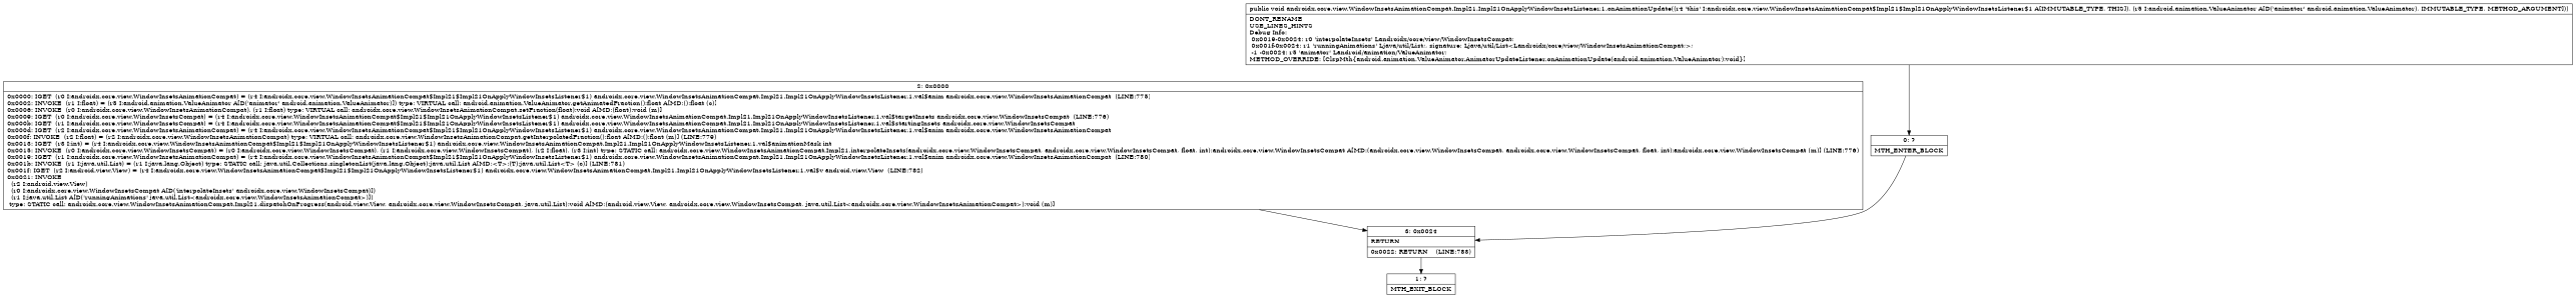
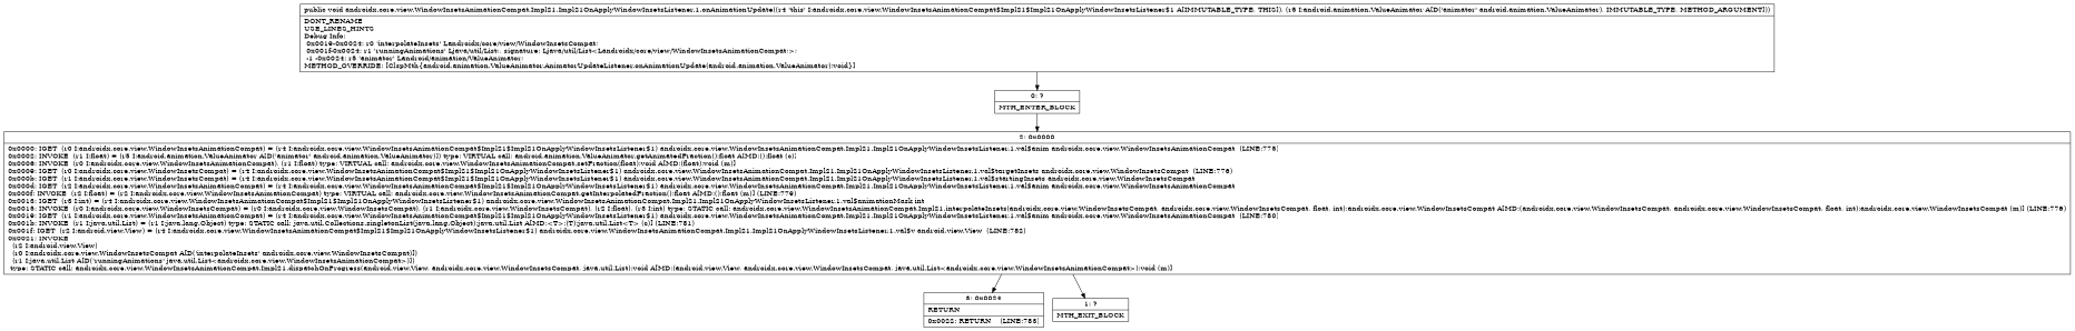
  digraph {
    node [shape=record]
    n1 [label="{0\:\ ?|MTH_ENTER_BLOCK\l}"]
    n2 [label="{2\:\ 0x0000|0x0000: IGET  (r0 I:androidx.core.view.WindowInsetsAnimationCompat) = (r4 I:androidx.core.view.WindowInsetsAnimationCompat$Impl21$Impl21OnApplyWindowInsetsListener$1) androidx.core.view.WindowInsetsAnimationCompat.Impl21.Impl21OnApplyWindowInsetsListener.1.val$anim androidx.core.view.WindowInsetsAnimationCompat  (LINE:775)\l0x0002: INVOKE  (r1 I:float) = (r5 I:android.animation.ValueAnimator A[D('animator' android.animation.ValueAnimator)]) type: VIRTUAL call: android.animation.ValueAnimator.getAnimatedFraction():float A[MD:():float (c)]\l0x0006: INVOKE  (r0 I:androidx.core.view.WindowInsetsAnimationCompat), (r1 I:float) type: VIRTUAL call: androidx.core.view.WindowInsetsAnimationCompat.setFraction(float):void A[MD:(float):void (m)]\l0x0009: IGET  (r0 I:androidx.core.view.WindowInsetsCompat) = (r4 I:androidx.core.view.WindowInsetsAnimationCompat$Impl21$Impl21OnApplyWindowInsetsListener$1) androidx.core.view.WindowInsetsAnimationCompat.Impl21.Impl21OnApplyWindowInsetsListener.1.val$targetInsets androidx.core.view.WindowInsetsCompat  (LINE:776)\l0x000b: IGET  (r1 I:androidx.core.view.WindowInsetsCompat) = (r4 I:androidx.core.view.WindowInsetsAnimationCompat$Impl21$Impl21OnApplyWindowInsetsListener$1) androidx.core.view.WindowInsetsAnimationCompat.Impl21.Impl21OnApplyWindowInsetsListener.1.val$startingInsets androidx.core.view.WindowInsetsCompat \l0x000d: IGET  (r2 I:androidx.core.view.WindowInsetsAnimationCompat) = (r4 I:androidx.core.view.WindowInsetsAnimationCompat$Impl21$Impl21OnApplyWindowInsetsListener$1) androidx.core.view.WindowInsetsAnimationCompat.Impl21.Impl21OnApplyWindowInsetsListener.1.val$anim androidx.core.view.WindowInsetsAnimationCompat \l0x000f: INVOKE  (r2 I:float) = (r2 I:androidx.core.view.WindowInsetsAnimationCompat) type: VIRTUAL call: androidx.core.view.WindowInsetsAnimationCompat.getInterpolatedFraction():float A[MD:():float (m)] (LINE:779)\l0x0013: IGET  (r3 I:int) = (r4 I:androidx.core.view.WindowInsetsAnimationCompat$Impl21$Impl21OnApplyWindowInsetsListener$1) androidx.core.view.WindowInsetsAnimationCompat.Impl21.Impl21OnApplyWindowInsetsListener.1.val$animationMask int \l0x0015: INVOKE  (r0 I:androidx.core.view.WindowInsetsCompat) = (r0 I:androidx.core.view.WindowInsetsCompat), (r1 I:androidx.core.view.WindowInsetsCompat), (r2 I:float), (r3 I:int) type: STATIC call: androidx.core.view.WindowInsetsAnimationCompat.Impl21.interpolateInsets(androidx.core.view.WindowInsetsCompat, androidx.core.view.WindowInsetsCompat, float, int):androidx.core.view.WindowInsetsCompat A[MD:(androidx.core.view.WindowInsetsCompat, androidx.core.view.WindowInsetsCompat, float, int):androidx.core.view.WindowInsetsCompat (m)] (LINE:776)\l0x0019: IGET  (r1 I:androidx.core.view.WindowInsetsAnimationCompat) = (r4 I:androidx.core.view.WindowInsetsAnimationCompat$Impl21$Impl21OnApplyWindowInsetsListener$1) androidx.core.view.WindowInsetsAnimationCompat.Impl21.Impl21OnApplyWindowInsetsListener.1.val$anim androidx.core.view.WindowInsetsAnimationCompat  (LINE:780)\l0x001b: INVOKE  (r1 I:java.util.List) = (r1 I:java.lang.Object) type: STATIC call: java.util.Collections.singletonList(java.lang.Object):java.util.List A[MD:\<T\>:(T):java.util.List\<T\> (c)] (LINE:781)\l0x001f: IGET  (r2 I:android.view.View) = (r4 I:androidx.core.view.WindowInsetsAnimationCompat$Impl21$Impl21OnApplyWindowInsetsListener$1) androidx.core.view.WindowInsetsAnimationCompat.Impl21.Impl21OnApplyWindowInsetsListener.1.val$v android.view.View  (LINE:782)\l0x0021: INVOKE  \l  (r2 I:android.view.View)\l  (r0 I:androidx.core.view.WindowInsetsCompat A[D('interpolateInsets' androidx.core.view.WindowInsetsCompat)])\l  (r1 I:java.util.List A[D('runningAnimations' java.util.List\<androidx.core.view.WindowInsetsAnimationCompat\>)])\l type: STATIC call: androidx.core.view.WindowInsetsAnimationCompat.Impl21.dispatchOnProgress(android.view.View, androidx.core.view.WindowInsetsCompat, java.util.List):void A[MD:(android.view.View, androidx.core.view.WindowInsetsCompat, java.util.List\<androidx.core.view.WindowInsetsAnimationCompat\>):void (m)]\l}"]
    n3 [label="{3\:\ 0x0024|RETURN\l|0x0022: RETURN    (LINE:783)\l}"]
    n4 [label="{1\:\ ?|MTH_EXIT_BLOCK\l}"]
    n5 [label="{public void androidx.core.view.WindowInsetsAnimationCompat.Impl21.Impl21OnApplyWindowInsetsListener.1.onAnimationUpdate((r4 'this' I:androidx.core.view.WindowInsetsAnimationCompat$Impl21$Impl21OnApplyWindowInsetsListener$1 A[IMMUTABLE_TYPE, THIS]), (r5 I:android.animation.ValueAnimator A[D('animator' android.animation.ValueAnimator), IMMUTABLE_TYPE, METHOD_ARGUMENT]))  | DONT_RENAME\lUSE_LINES_HINTS\lDebug Info:\l  0x0019\-0x0024: r0 'interpolateInsets' Landroidx\/core\/view\/WindowInsetsCompat;\l  0x001f\-0x0024: r1 'runningAnimations' Ljava\/util\/List;, signature: Ljava\/util\/List\<Landroidx\/core\/view\/WindowInsetsAnimationCompat;\>;\l  \-1 \-0x0024: r5 'animator' Landroid\/animation\/ValueAnimator;\lMETHOD_OVERRIDE: [ClspMth\{android.animation.ValueAnimator.AnimatorUpdateListener.onAnimationUpdate(android.animation.ValueAnimator):void\}]\l}"]
-   n1 -> n3
+   n1 -> n2
    n2 -> n3
-   n3 -> n4
+   n2 -> n4
    n5 -> n1
  }
